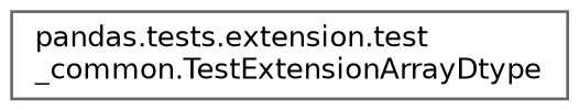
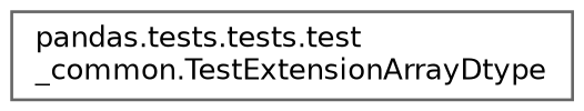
  digraph {
    rankdir=LR
-   n1 [color=grey40 fillcolor=white fontname=Helvetica fontsize=10 height=0.2 label="pandas.tests.extension.test\l_common.TestExtensionArrayDtype" shape=box style=filled width=0.4]
+   n1 [color=grey40 fillcolor=white fontname=Helvetica fontsize=10 height=0.2 label="pandas.tests.tests.test\l_common.TestExtensionArrayDtype" shape=box style=filled width=0.4]
  }
